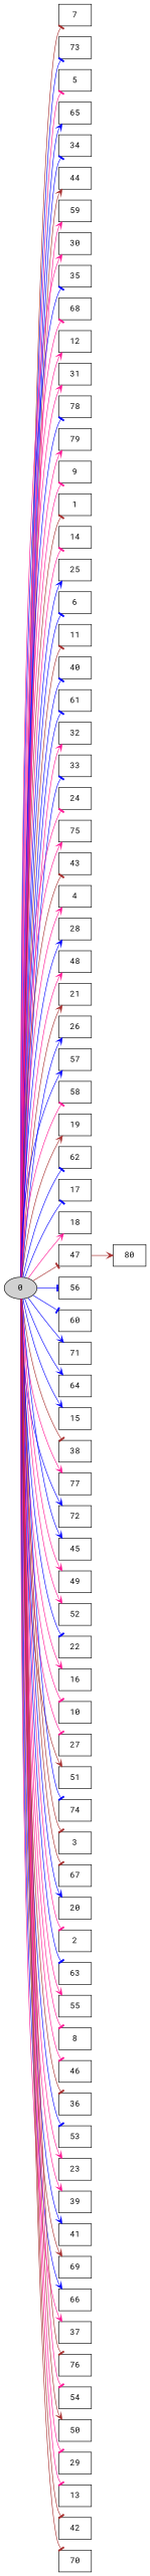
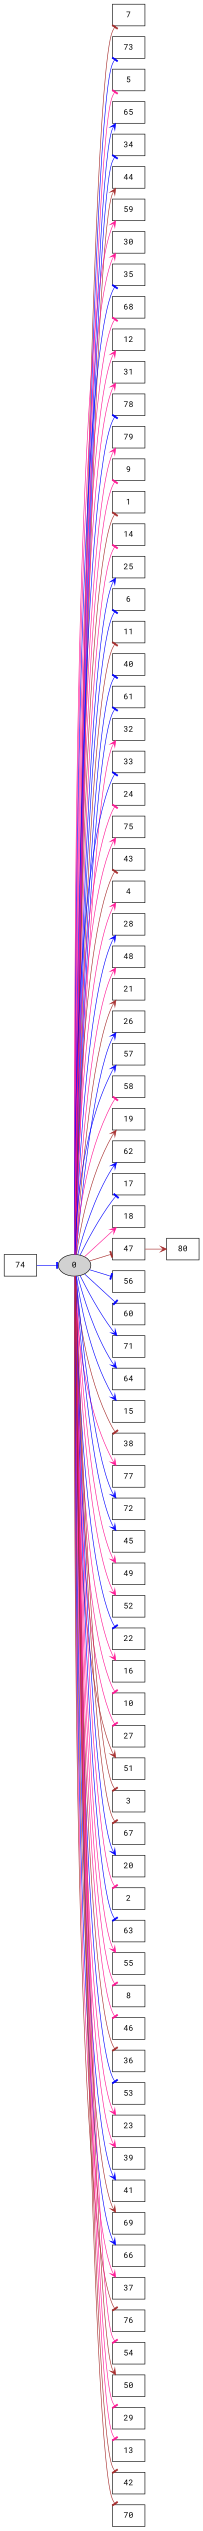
  digraph {
    fontname="Roboto Mono"
    rankdir=LR
    node [fillcolor=white fontname="Roboto Mono" style=filled shape=box]
    edge [arrowhead=tee color=deeppink fontname="Roboto Mono"]
    0 [fillcolor=grey82 shape=""]
    n2 [label="7\n"]
    n3 [label="73\n"]
    n4 [label="5\n"]
    n5 [label="65\n"]
    n6 [label="34\n"]
    n7 [label="44\n"]
    n8 [label="59\n"]
    n9 [label="30\n"]
    n10 [label="35\n"]
    n11 [label="68\n"]
    n12 [label="12\n"]
    n13 [label="31\n"]
    n14 [label="78\n"]
    n15 [label="79\n"]
    n16 [label="9\n"]
    n17 [label="1\n"]
    n18 [label="14\n"]
    n19 [label="25\n"]
    n20 [label="6\n"]
    n21 [label="11\n"]
    n22 [label="40\n"]
    n23 [label="61\n"]
    n24 [label="32\n"]
    n25 [label="33\n"]
    n26 [label="24\n"]
    n27 [label="75\n"]
    n28 [label="43\n"]
    n29 [label="4\n"]
    n30 [label="28\n"]
    n31 [label="48\n"]
    n32 [label="21\n"]
    n33 [label="26\n"]
    n34 [label="57\n"]
    n35 [label="58\n"]
    n36 [label="19\n"]
    n37 [label="62\n"]
    n38 [label="17\n"]
    n39 [label="18\n"]
    n40 [label="47\n"]
    n41 [label="56\n"]
    n42 [label="60\n"]
    n43 [label="71\n"]
    n44 [label="64\n"]
    n45 [label="15\n"]
    n46 [label="38\n"]
    n47 [label="77\n"]
    n48 [label="72\n"]
    n49 [label="45\n"]
    n50 [label="49\n"]
    n51 [label="52\n"]
    n52 [label="22\n"]
    n53 [label="16\n"]
    n54 [label="10\n"]
    n55 [label="27\n"]
    n56 [label="51\n"]
    n57 [label="74\n"]
    n58 [label="3\n"]
    n59 [label="67\n"]
    n60 [label="20\n"]
    n61 [label="2\n"]
    n62 [label="63\n"]
    n63 [label="55\n"]
    n64 [label="8\n"]
    n65 [label="46\n"]
    n66 [label="36\n"]
    n67 [label="53\n"]
    n68 [label="23\n"]
    n69 [label="39\n"]
    n70 [label="41\n"]
    n71 [label="69\n"]
    n72 [label="66\n"]
    n73 [label="37\n"]
    n74 [label="76\n"]
    n75 [label="54\n"]
    n76 [label="50\n"]
    n77 [label="29\n"]
    n78 [label="13\n"]
    n79 [label="42\n"]
    n80 [label="70\n"]
    n81 [label="80\n"]
    0 -> n2 [color=brown]
    0 -> n3 [color=blue]
    0 -> n4
    0 -> n5 [arrowhead=vee color=blue]
    0 -> n6 [color=blue]
    0 -> n7 [arrowhead=vee color=brown]
    0 -> n8 [arrowhead=vee]
    0 -> n9 [arrowhead=vee]
    0 -> n10 [color=blue]
    0 -> n11
    0 -> n12 [arrowhead=vee]
    0 -> n13 [arrowhead=vee]
    0 -> n14 [color=blue]
    0 -> n15 [arrowhead=vee]
    0 -> n16
    0 -> n17 [color=brown]
    0 -> n18
    0 -> n19 [arrowhead=vee color=blue]
    0 -> n20 [color=blue]
    0 -> n21 [color=brown]
    0 -> n22 [color=blue]
    0 -> n23 [color=blue]
    0 -> n24 [arrowhead=vee]
    0 -> n25 [color=blue]
    0 -> n26
    0 -> n27 [arrowhead=vee]
    0 -> n28 [color=brown]
    0 -> n29 [arrowhead=vee]
    0 -> n30 [arrowhead=vee color=blue]
    0 -> n31 [arrowhead=vee]
    0 -> n32 [arrowhead=vee color=brown]
    0 -> n33 [arrowhead=vee color=blue]
    0 -> n34 [arrowhead=vee color=blue]
    0 -> n35
    0 -> n36 [arrowhead=vee color=brown]
-   0 -> n37 [color=blue]
+   0 -> n37 [arrowhead=vee color=blue]
    0 -> n38 [color=blue]
    0 -> n39 [arrowhead=vee]
    0 -> n40 [color=brown]
    0 -> n41 [color=blue]
    0 -> n42 [color=blue]
    0 -> n43 [arrowhead=vee color=blue]
    0 -> n44 [arrowhead=vee color=blue]
    0 -> n45 [arrowhead=vee color=blue]
    0 -> n46 [color=brown]
    0 -> n47 [arrowhead=vee]
    0 -> n48 [arrowhead=vee color=blue]
    0 -> n49 [arrowhead=vee color=blue]
    0 -> n50 [arrowhead=vee]
    0 -> n51 [arrowhead=vee]
    0 -> n52 [color=blue]
    0 -> n53 [arrowhead=vee]
    0 -> n54
    0 -> n55
    0 -> n56 [arrowhead=vee color=brown]
-   0 -> n57 [color=blue]
+   n57 -> 0 [color=blue]
    0 -> n58 [color=brown]
    0 -> n59 [color=brown]
    0 -> n60 [arrowhead=vee color=blue]
    0 -> n61
    0 -> n62 [color=blue]
    0 -> n63 [arrowhead=vee]
    0 -> n64
    0 -> n65
    0 -> n66 [color=brown]
    0 -> n67 [color=blue]
    0 -> n68 [arrowhead=vee]
    0 -> n69 [arrowhead=vee]
    0 -> n70 [arrowhead=vee color=blue]
    0 -> n71 [arrowhead=vee color=brown]
    0 -> n72 [arrowhead=vee color=blue]
    0 -> n73 [arrowhead=vee]
    0 -> n74 [color=brown]
    0 -> n75
    0 -> n76 [arrowhead=vee color=brown]
    0 -> n77
    0 -> n78
    0 -> n79 [color=brown]
    0 -> n80 [color=brown]
    n40 -> n81 [arrowhead=vee color=brown]
  }
